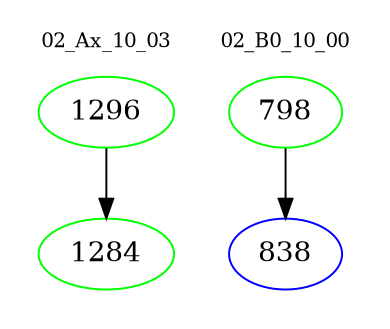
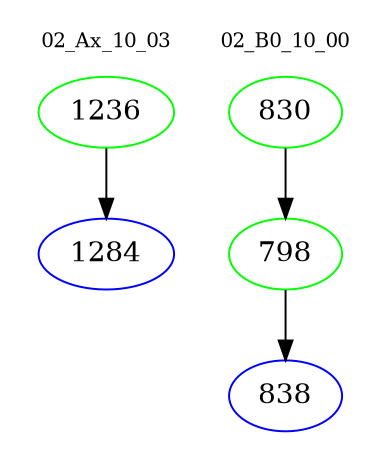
  digraph {
    node [color=green]
    edge [color=black]
-   n1 [label=1296]
-   n2 [label=1284]
+   n1 [label=1236]
+   n2 [color=blue label=1284]
+   n3 [label=830]
    n4 [label=798]
    n5 [color=blue label=838]
    subgraph cluster_1 {
      color=white
      fontsize=10
      label="02_Ax_10_03"
      n1
      n2
    }
    subgraph cluster_2 {
      color=white
      fontsize=10
      label="02_B0_10_00"
+     n3
      n4
      n5
    }
    n1 -> n2
+   n3 -> n4
    n4 -> n5
  }
